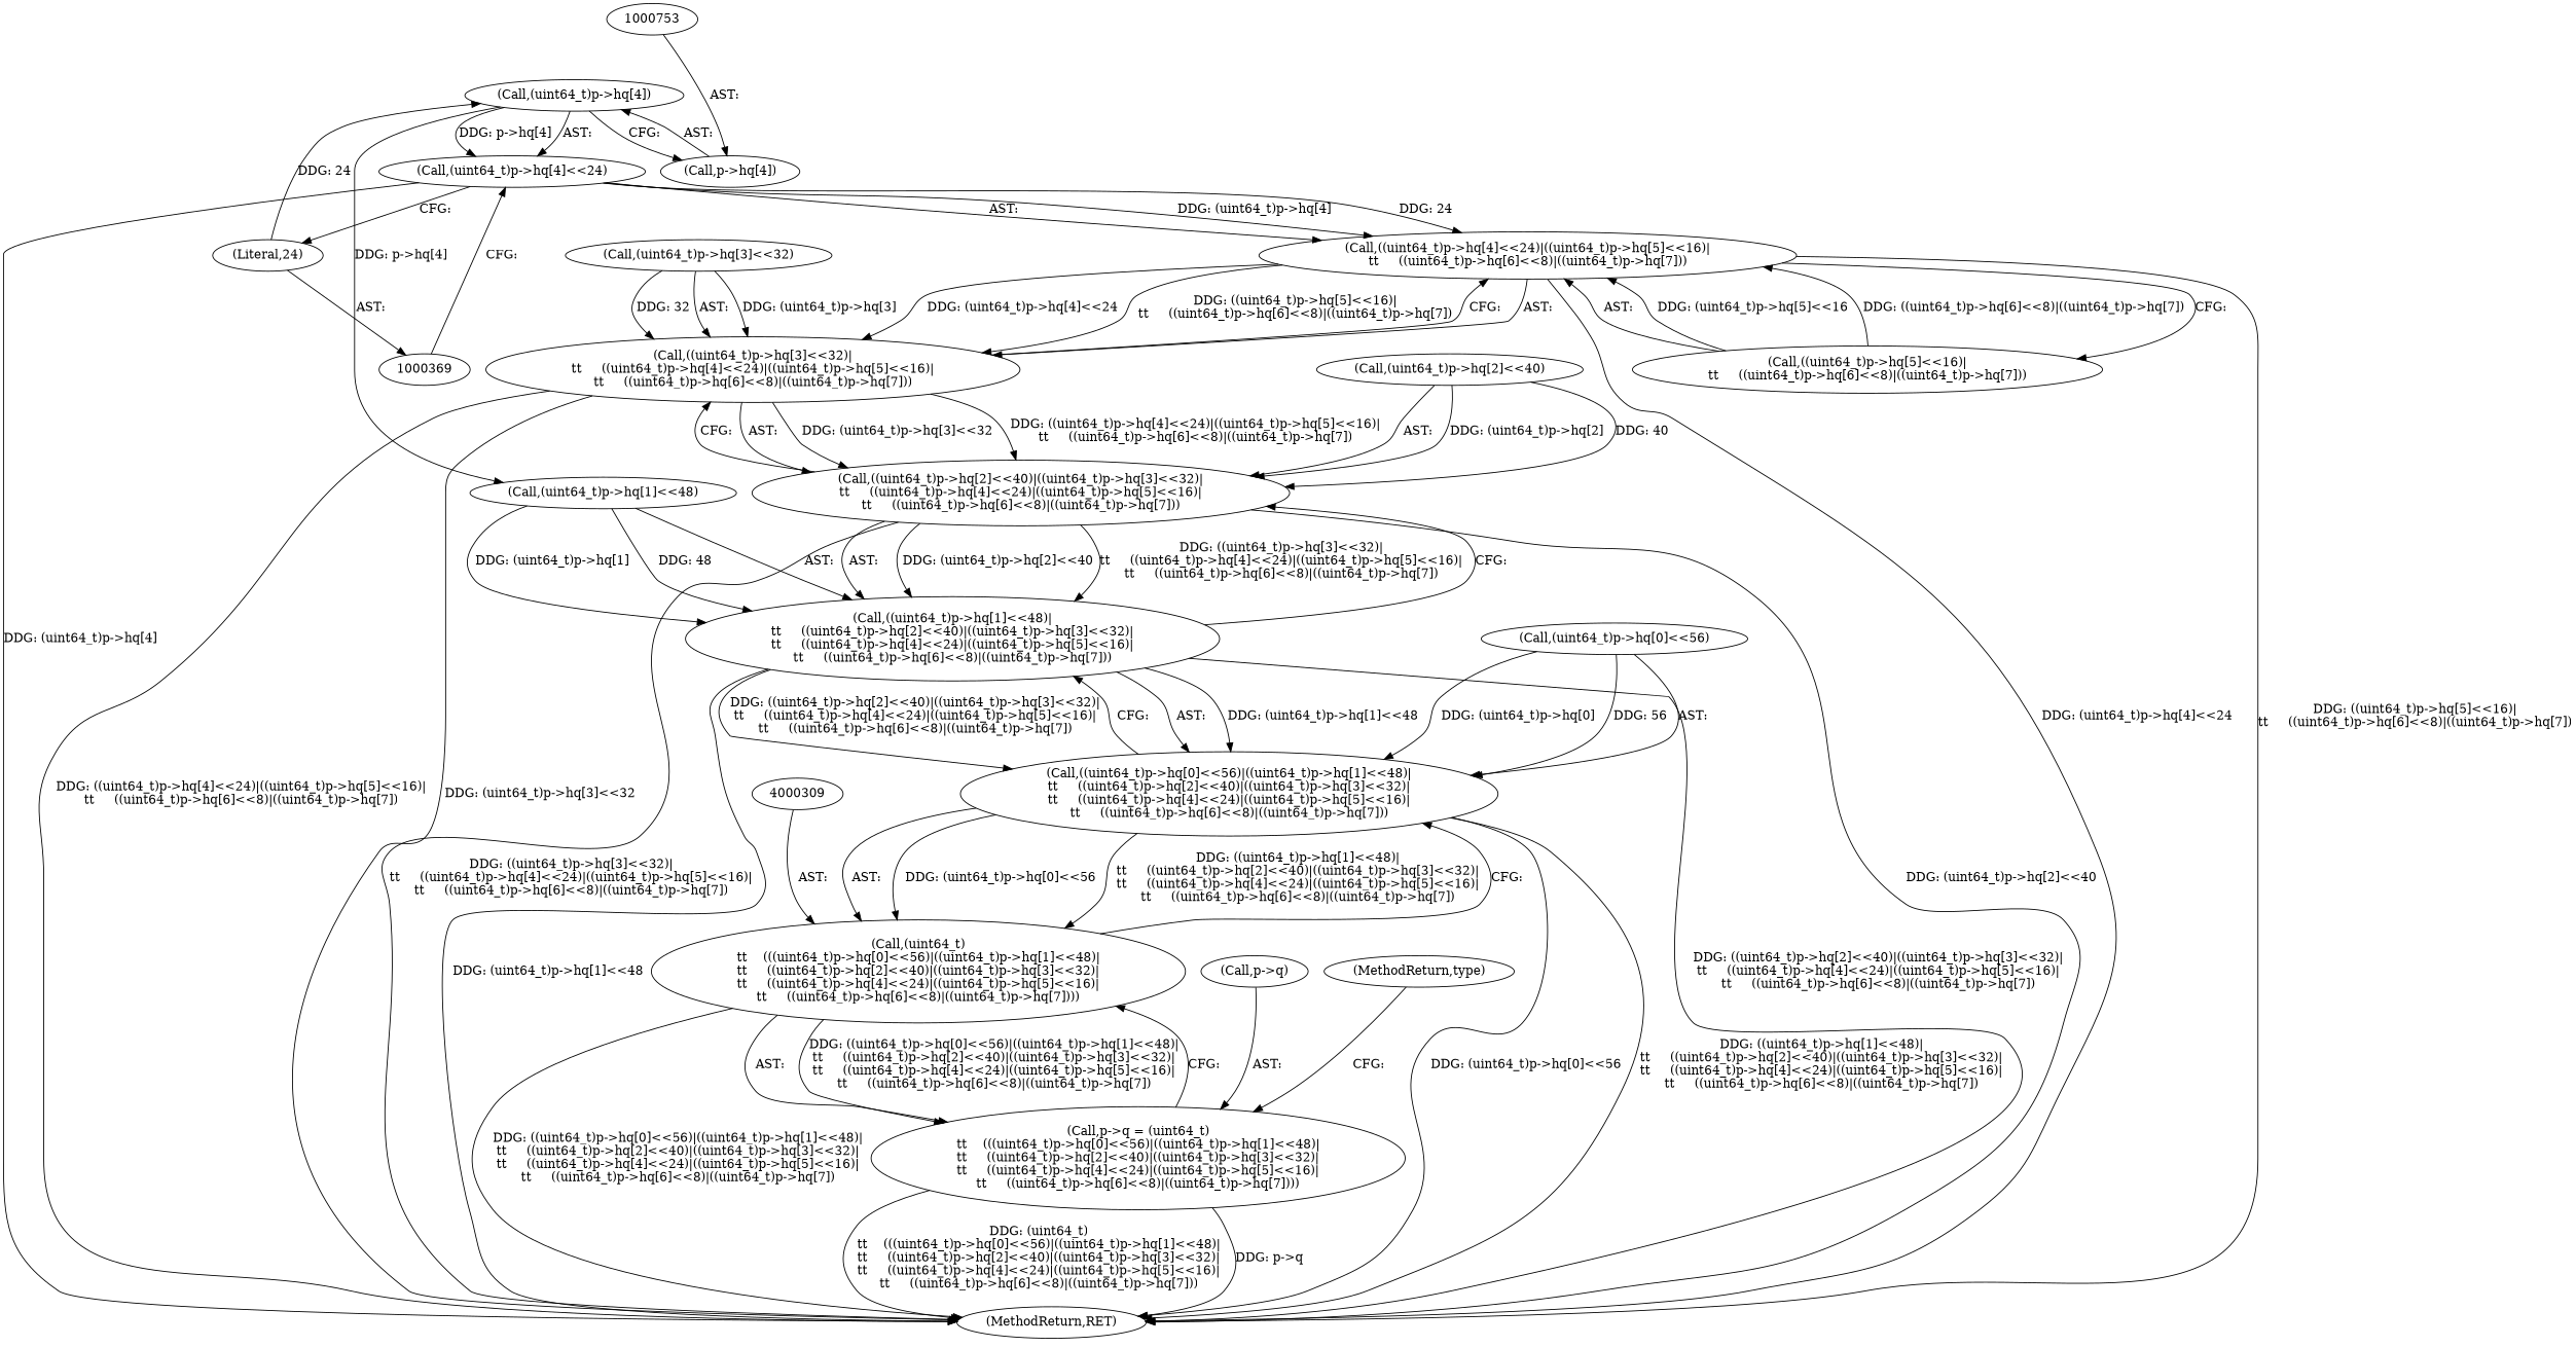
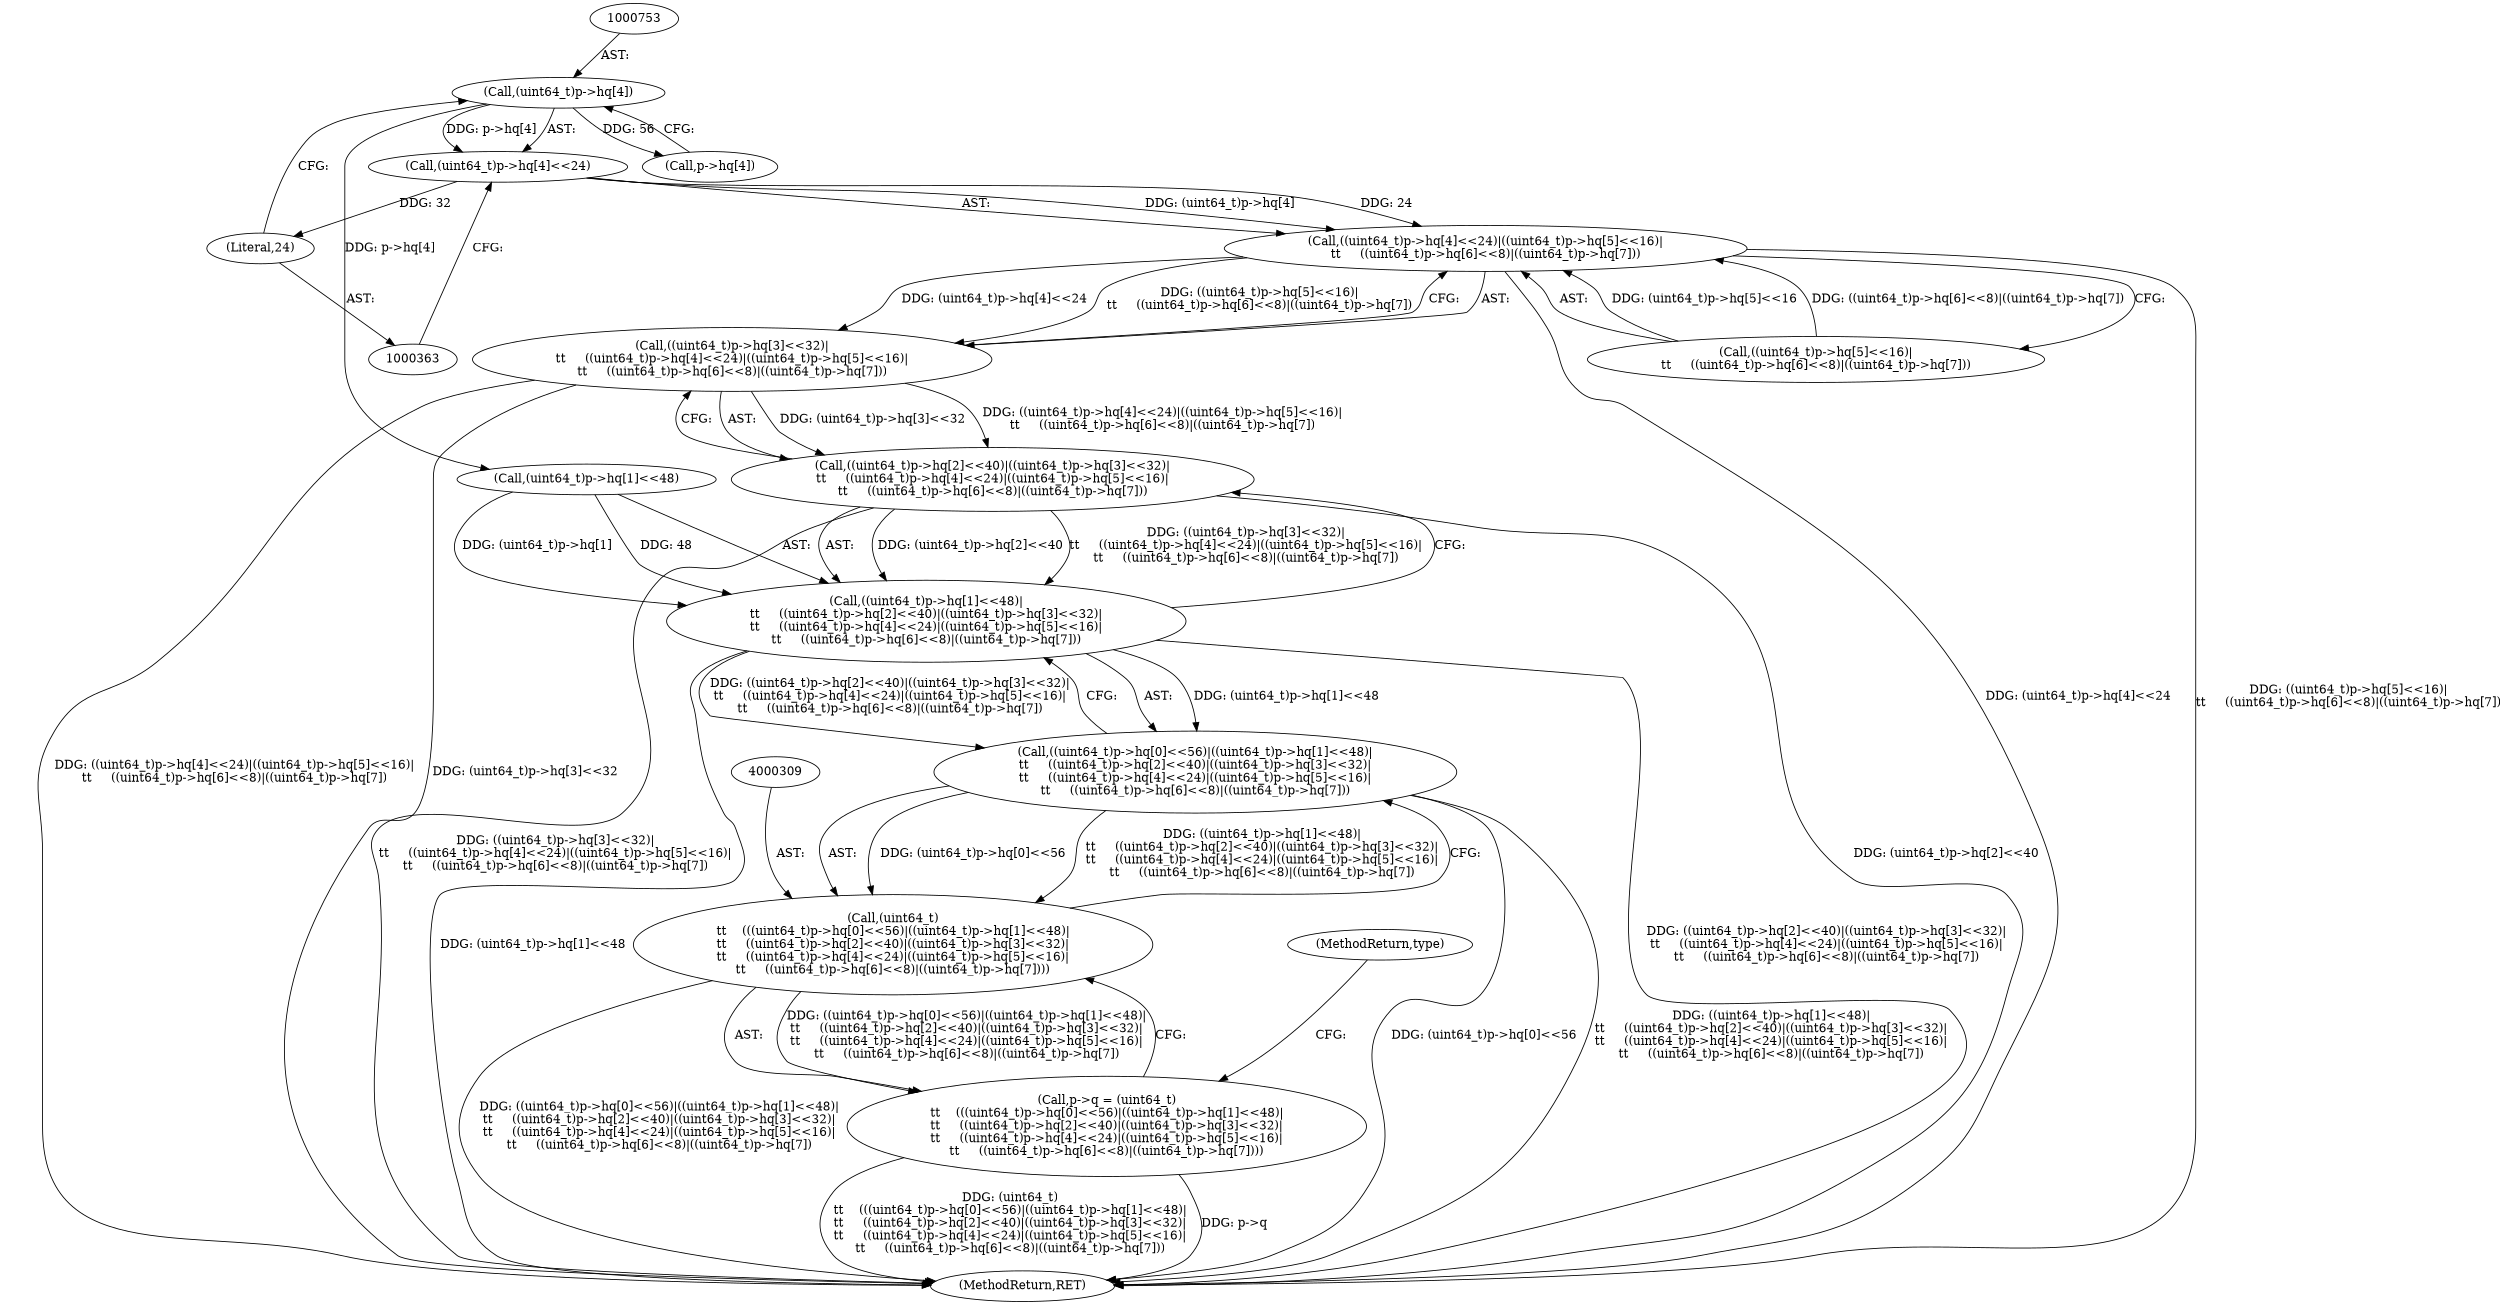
  digraph {
    n1 [label="(Call,(uint64_t)p->hq[4])"]
    n2 [label="(Call,(uint64_t)p->hq[4]<<24)"]
    n3 [label="(Call,p->hq[4])"]
    n4 [label="(Call,(uint64_t)p->hq[1]<<48)"]
    n5 [label="(MethodReturn,RET)"]
    n6 [label="(Call,((uint64_t)p->hq[4]<<24)|((uint64_t)p->hq[5]<<16)|\n\t\t     ((uint64_t)p->hq[6]<<8)|((uint64_t)p->hq[7]))"]
    n7 [label="(Literal,24)"]
    n8 [label="(Call,((uint64_t)p->hq[3]<<32)|\n\t\t     ((uint64_t)p->hq[4]<<24)|((uint64_t)p->hq[5]<<16)|\n\t\t     ((uint64_t)p->hq[6]<<8)|((uint64_t)p->hq[7]))"]
    n9 [label="(Call,((uint64_t)p->hq[5]<<16)|\n\t\t     ((uint64_t)p->hq[6]<<8)|((uint64_t)p->hq[7]))"]
-   1000363 [label=1000369]
+   1000363
    n11 [label="(Call,((uint64_t)p->hq[2]<<40)|((uint64_t)p->hq[3]<<32)|\n\t\t     ((uint64_t)p->hq[4]<<24)|((uint64_t)p->hq[5]<<16)|\n\t\t     ((uint64_t)p->hq[6]<<8)|((uint64_t)p->hq[7]))"]
    n12 [label="(Call,((uint64_t)p->hq[1]<<48)|\n\t\t     ((uint64_t)p->hq[2]<<40)|((uint64_t)p->hq[3]<<32)|\n\t\t     ((uint64_t)p->hq[4]<<24)|((uint64_t)p->hq[5]<<16)|\n\t\t     ((uint64_t)p->hq[6]<<8)|((uint64_t)p->hq[7]))"]
    n13 [label="(Call,((uint64_t)p->hq[0]<<56)|((uint64_t)p->hq[1]<<48)|\n\t\t     ((uint64_t)p->hq[2]<<40)|((uint64_t)p->hq[3]<<32)|\n\t\t     ((uint64_t)p->hq[4]<<24)|((uint64_t)p->hq[5]<<16)|\n\t\t     ((uint64_t)p->hq[6]<<8)|((uint64_t)p->hq[7]))"]
    n14 [label="(Call,(uint64_t)\n\t\t    (((uint64_t)p->hq[0]<<56)|((uint64_t)p->hq[1]<<48)|\n\t\t     ((uint64_t)p->hq[2]<<40)|((uint64_t)p->hq[3]<<32)|\n\t\t     ((uint64_t)p->hq[4]<<24)|((uint64_t)p->hq[5]<<16)|\n\t\t     ((uint64_t)p->hq[6]<<8)|((uint64_t)p->hq[7])))"]
    n15 [label="(Call,p->q = (uint64_t)\n\t\t    (((uint64_t)p->hq[0]<<56)|((uint64_t)p->hq[1]<<48)|\n\t\t     ((uint64_t)p->hq[2]<<40)|((uint64_t)p->hq[3]<<32)|\n\t\t     ((uint64_t)p->hq[4]<<24)|((uint64_t)p->hq[5]<<16)|\n\t\t     ((uint64_t)p->hq[6]<<8)|((uint64_t)p->hq[7])))"]
-   n16 [label="(Call,p->q)"]
-   n17 [label="(Call,(uint64_t)p->hq[0]<<56)"]
-   n18 [label="(Call,(uint64_t)p->hq[3]<<32)"]
-   n19 [label="(Call,(uint64_t)p->hq[2]<<40)"]
    n20 [label="(MethodReturn,type)"]
    n21 [label=1000753]
    n22 [label=4000309]
    n1 -> n2 [label="AST: "]
    n1 -> n2 [label="DDG: p->hq[4]"]
-   n1 -> n3 [label="CFG: "]
+   n1 -> n3 [label="DDG: 56"]
    n1 -> n4 [label="DDG: p->hq[4]"]
-   n2 -> n5 [label="DDG: (uint64_t)p->hq[4]"]
    n2 -> n6 [label="AST: "]
    n2 -> n6 [label="DDG: (uint64_t)p->hq[4]"]
    n2 -> n6 [label="DDG: 24"]
-   n2 -> n7 [label="CFG: "]
-   n3 -> n1 [label="AST: "]
+   n2 -> n7 [label="DDG: 32"]
+   n3 -> n1 [label="CFG: "]
    n4 -> n12 [label="AST: "]
    n4 -> n12 [label="DDG: (uint64_t)p->hq[1]"]
    n4 -> n12 [label="DDG: 48"]
    n6 -> n5 [label="DDG: (uint64_t)p->hq[4]<<24"]
    n6 -> n5 [label="DDG: ((uint64_t)p->hq[5]<<16)|\n\t\t     ((uint64_t)p->hq[6]<<8)|((uint64_t)p->hq[7])"]
    n6 -> n8 [label="AST: "]
    n6 -> n8 [label="DDG: (uint64_t)p->hq[4]<<24"]
    n6 -> n8 [label="DDG: ((uint64_t)p->hq[5]<<16)|\n\t\t     ((uint64_t)p->hq[6]<<8)|((uint64_t)p->hq[7])"]
    n6 -> n9 [label="CFG: "]
-   n7 -> n1 [label="DDG: 24"]
+   n7 -> n1 [label="CFG: "]
    n7 -> 1000363 [label="AST: "]
    n8 -> n5 [label="DDG: ((uint64_t)p->hq[4]<<24)|((uint64_t)p->hq[5]<<16)|\n\t\t     ((uint64_t)p->hq[6]<<8)|((uint64_t)p->hq[7])"]
    n8 -> n5 [label="DDG: (uint64_t)p->hq[3]<<32"]
    n8 -> n6 [label="CFG: "]
    n8 -> n11 [label="AST: "]
    n8 -> n11 [label="DDG: (uint64_t)p->hq[3]<<32"]
    n8 -> n11 [label="DDG: ((uint64_t)p->hq[4]<<24)|((uint64_t)p->hq[5]<<16)|\n\t\t     ((uint64_t)p->hq[6]<<8)|((uint64_t)p->hq[7])"]
    n9 -> n6 [label="AST: "]
    n9 -> n6 [label="DDG: (uint64_t)p->hq[5]<<16"]
    n9 -> n6 [label="DDG: ((uint64_t)p->hq[6]<<8)|((uint64_t)p->hq[7])"]
    1000363 -> n2 [label="CFG: "]
    n11 -> n5 [label="DDG: (uint64_t)p->hq[2]<<40"]
    n11 -> n5 [label="DDG: ((uint64_t)p->hq[3]<<32)|\n\t\t     ((uint64_t)p->hq[4]<<24)|((uint64_t)p->hq[5]<<16)|\n\t\t     ((uint64_t)p->hq[6]<<8)|((uint64_t)p->hq[7])"]
    n11 -> n8 [label="CFG: "]
    n11 -> n12 [label="AST: "]
    n11 -> n12 [label="DDG: (uint64_t)p->hq[2]<<40"]
    n11 -> n12 [label="DDG: ((uint64_t)p->hq[3]<<32)|\n\t\t     ((uint64_t)p->hq[4]<<24)|((uint64_t)p->hq[5]<<16)|\n\t\t     ((uint64_t)p->hq[6]<<8)|((uint64_t)p->hq[7])"]
    n12 -> n5 [label="DDG: ((uint64_t)p->hq[2]<<40)|((uint64_t)p->hq[3]<<32)|\n\t\t     ((uint64_t)p->hq[4]<<24)|((uint64_t)p->hq[5]<<16)|\n\t\t     ((uint64_t)p->hq[6]<<8)|((uint64_t)p->hq[7])"]
    n12 -> n5 [label="DDG: (uint64_t)p->hq[1]<<48"]
    n12 -> n11 [label="CFG: "]
    n12 -> n13 [label="AST: "]
    n12 -> n13 [label="DDG: (uint64_t)p->hq[1]<<48"]
    n12 -> n13 [label="DDG: ((uint64_t)p->hq[2]<<40)|((uint64_t)p->hq[3]<<32)|\n\t\t     ((uint64_t)p->hq[4]<<24)|((uint64_t)p->hq[5]<<16)|\n\t\t     ((uint64_t)p->hq[6]<<8)|((uint64_t)p->hq[7])"]
    n13 -> n5 [label="DDG: (uint64_t)p->hq[0]<<56"]
    n13 -> n5 [label="DDG: ((uint64_t)p->hq[1]<<48)|\n\t\t     ((uint64_t)p->hq[2]<<40)|((uint64_t)p->hq[3]<<32)|\n\t\t     ((uint64_t)p->hq[4]<<24)|((uint64_t)p->hq[5]<<16)|\n\t\t     ((uint64_t)p->hq[6]<<8)|((uint64_t)p->hq[7])"]
    n13 -> n12 [label="CFG: "]
    n13 -> n14 [label="AST: "]
    n13 -> n14 [label="DDG: (uint64_t)p->hq[0]<<56"]
    n13 -> n14 [label="DDG: ((uint64_t)p->hq[1]<<48)|\n\t\t     ((uint64_t)p->hq[2]<<40)|((uint64_t)p->hq[3]<<32)|\n\t\t     ((uint64_t)p->hq[4]<<24)|((uint64_t)p->hq[5]<<16)|\n\t\t     ((uint64_t)p->hq[6]<<8)|((uint64_t)p->hq[7])"]
    n14 -> n5 [label="DDG: ((uint64_t)p->hq[0]<<56)|((uint64_t)p->hq[1]<<48)|\n\t\t     ((uint64_t)p->hq[2]<<40)|((uint64_t)p->hq[3]<<32)|\n\t\t     ((uint64_t)p->hq[4]<<24)|((uint64_t)p->hq[5]<<16)|\n\t\t     ((uint64_t)p->hq[6]<<8)|((uint64_t)p->hq[7])"]
    n14 -> n13 [label="CFG: "]
    n14 -> n15 [label="AST: "]
    n14 -> n15 [label="DDG: ((uint64_t)p->hq[0]<<56)|((uint64_t)p->hq[1]<<48)|\n\t\t     ((uint64_t)p->hq[2]<<40)|((uint64_t)p->hq[3]<<32)|\n\t\t     ((uint64_t)p->hq[4]<<24)|((uint64_t)p->hq[5]<<16)|\n\t\t     ((uint64_t)p->hq[6]<<8)|((uint64_t)p->hq[7])"]
    n15 -> n5 [label="DDG: p->q"]
    n15 -> n5 [label="DDG: (uint64_t)\n\t\t    (((uint64_t)p->hq[0]<<56)|((uint64_t)p->hq[1]<<48)|\n\t\t     ((uint64_t)p->hq[2]<<40)|((uint64_t)p->hq[3]<<32)|\n\t\t     ((uint64_t)p->hq[4]<<24)|((uint64_t)p->hq[5]<<16)|\n\t\t     ((uint64_t)p->hq[6]<<8)|((uint64_t)p->hq[7]))"]
    n15 -> n14 [label="CFG: "]
-   n16 -> n15 [label="AST: "]
-   n17 -> n13 [label="AST: "]
-   n17 -> n13 [label="DDG: (uint64_t)p->hq[0]"]
-   n17 -> n13 [label="DDG: 56"]
-   n18 -> n8 [label="AST: "]
-   n18 -> n8 [label="DDG: (uint64_t)p->hq[3]"]
-   n18 -> n8 [label="DDG: 32"]
-   n19 -> n11 [label="AST: "]
-   n19 -> n11 [label="DDG: (uint64_t)p->hq[2]"]
-   n19 -> n11 [label="DDG: 40"]
    n20 -> n15 [label="CFG: "]
-   n21 -> n3 [label="AST: "]
+   n21 -> n1 [label="AST: "]
    n22 -> n14 [label="AST: "]
  }
